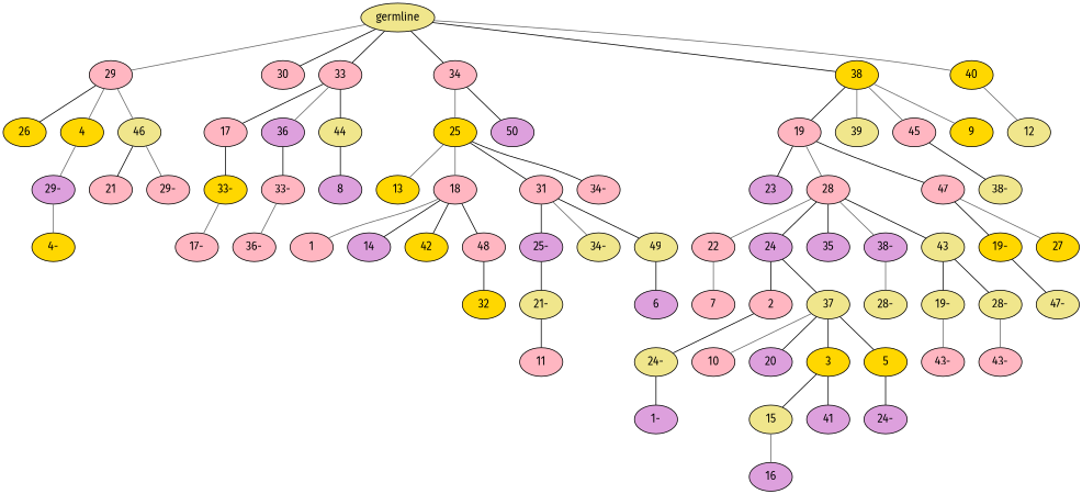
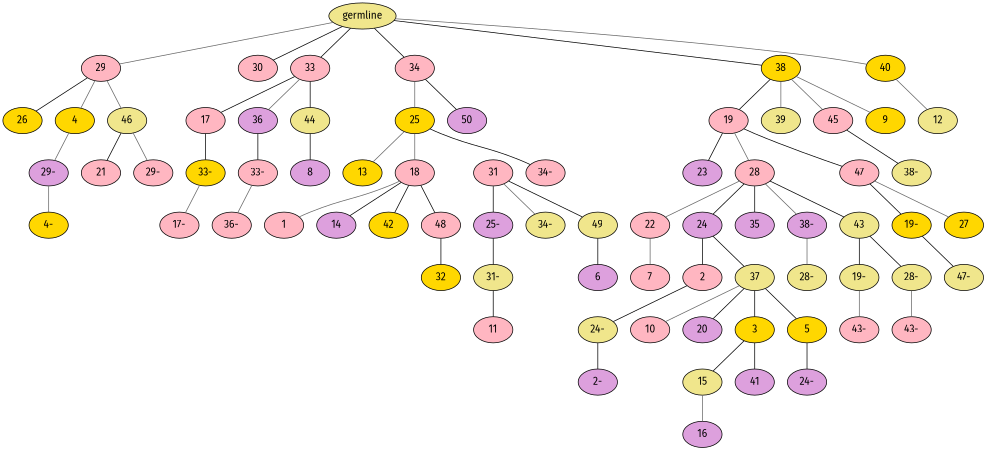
  graph {
    fontname="Fira Sans"
    node [fillcolor=lightpink fontname="Fira Sans" style=filled]
    edge [color=black fontname="Fira Sans"]
    n1 [fillcolor=khaki label=germline]
    n2 [label=29]
    n3 [label=30]
    n4 [label=33]
    n5 [label=34]
    n6 [fillcolor=gold label=38]
    n7 [fillcolor=gold label=40]
    n8 [fillcolor=gold label=26]
    n9 [fillcolor=gold label=4]
    n10 [fillcolor=khaki label=46]
    n11 [label=17]
    n12 [fillcolor=plum label=36]
    n13 [fillcolor=khaki label=44]
    n14 [fillcolor=gold label=25]
    n15 [fillcolor=plum label=50]
    n16 [label=19]
    n17 [fillcolor=khaki label=39]
    n18 [label=45]
    n19 [fillcolor=gold label=9]
    n20 [fillcolor=khaki label=12]
    n21 [fillcolor=plum label="29-"]
    n22 [label=21]
    n23 [label="29-"]
    n24 [fillcolor=gold label="4-"]
    n25 [fillcolor=gold label="33-"]
    n26 [label="33-"]
    n27 [fillcolor=plum label=8]
    n28 [label="17-"]
    n29 [label="36-"]
    n30 [fillcolor=gold label=13]
    n31 [label=18]
    n32 [label=31]
    n33 [label="34-"]
    n34 [label=1]
    n35 [fillcolor=plum label=14]
    n36 [fillcolor=gold label=42]
    n37 [label=48]
    n38 [fillcolor=plum label="25-"]
    n39 [fillcolor=khaki label="34-"]
    n40 [fillcolor=khaki label=49]
    n41 [fillcolor=gold label=32]
-   n42 [fillcolor=khaki label="21-"]
+   n42 [fillcolor=khaki label="31-"]
    n43 [fillcolor=plum label=6]
    n44 [label=11]
    n45 [fillcolor=plum label=23]
    n46 [label=28]
    n47 [label=47]
    n48 [fillcolor=khaki label="38-"]
    n49 [label=22]
    n50 [fillcolor=plum label=24]
    n51 [fillcolor=plum label=35]
    n52 [fillcolor=plum label="38-"]
    n53 [fillcolor=khaki label=43]
    n54 [fillcolor=gold label="19-"]
    n55 [fillcolor=gold label=27]
    n56 [label=7]
    n57 [label=2]
    n58 [fillcolor=khaki label=37]
    n59 [fillcolor=khaki label="28-"]
    n60 [fillcolor=khaki label="19-"]
    n61 [fillcolor=khaki label="28-"]
    n62 [fillcolor=khaki label="24-"]
    n63 [label=10]
    n64 [fillcolor=plum label=20]
    n65 [fillcolor=gold label=3]
    n66 [fillcolor=gold label=5]
-   n67 [fillcolor=plum label="1-"]
+   n67 [fillcolor=plum label="2-"]
    n68 [fillcolor=khaki label=15]
    n69 [fillcolor=plum label=41]
    n70 [fillcolor=plum label="24-"]
    n71 [fillcolor=plum label=16]
    n72 [label="43-"]
    n73 [label="43-"]
    n74 [fillcolor=khaki label="47-"]
    n1 -- n2 [color=gray40]
    n1 -- n3
    n1 -- n4
    n1 -- n5
    n1 -- n6
    n1 -- n7 [color=gray40]
    n2 -- n8
    n2 -- n9 [color=gray40]
    n2 -- n10 [color=gray40]
    n4 -- n11
    n4 -- n12 [color=gray40]
    n4 -- n13
    n5 -- n14 [color=gray40]
    n5 -- n15
    n6 -- n16
    n6 -- n17 [color=gray40]
    n6 -- n18 [color=gray40]
    n6 -- n19 [color=gray40]
    n7 -- n20 [color=gray40]
    n9 -- n21 [color=gray40]
    n10 -- n22
    n10 -- n23 [color=gray40]
    n11 -- n25
    n12 -- n26
    n13 -- n27
    n14 -- n30 [color=gray40]
    n14 -- n31 [color=gray40]
-   n14 -- n32
    n14 -- n33
    n16 -- n45
    n16 -- n46 [color=gray40]
    n16 -- n47
    n18 -- n48
    n21 -- n24 [color=gray40]
    n25 -- n28 [color=gray40]
    n26 -- n29 [color=gray40]
    n31 -- n34 [color=gray40]
    n31 -- n35
    n31 -- n36
    n31 -- n37
    n32 -- n38
    n32 -- n39 [color=gray40]
    n32 -- n40
    n37 -- n41
    n38 -- n42
    n40 -- n43
    n42 -- n44
    n46 -- n49 [color=gray40]
    n46 -- n50
    n46 -- n51
    n46 -- n52 [color=gray40]
    n46 -- n53
    n47 -- n54
    n47 -- n55 [color=gray40]
    n49 -- n56 [color=gray40]
    n50 -- n57
    n50 -- n58
    n52 -- n59 [color=gray40]
    n53 -- n60
    n53 -- n61
    n54 -- n74
    n57 -- n62
    n58 -- n63 [color=gray40]
    n58 -- n64
    n58 -- n65
    n58 -- n66
    n60 -- n72 [color=gray40]
    n61 -- n73 [color=gray40]
    n62 -- n67
    n65 -- n68
    n65 -- n69
    n66 -- n70
    n68 -- n71 [color=gray40]
  }
